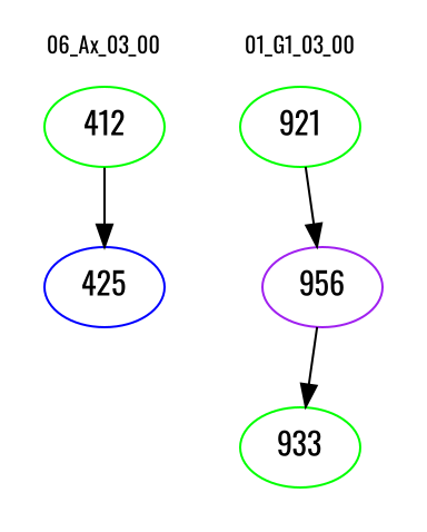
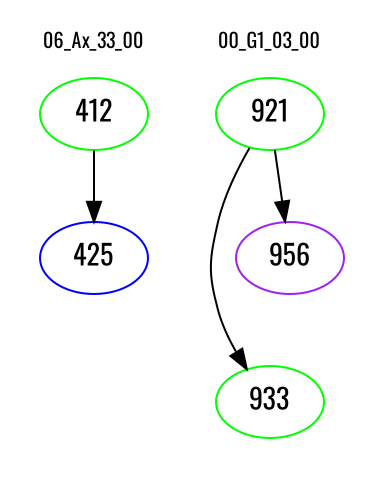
  digraph {
    fontname=Oswald
    node [color=green fontname=Oswald]
    edge [color=black fontname=Oswald]
    n1 [label=412]
    n2 [color=blue label=425]
    n3 [label=921]
    n4 [label=933]
    n5 [color=purple label=956]
    subgraph cluster_1 {
      color=white
      fontsize=10
-     label="06_Ax_03_00"
+     label="06_Ax_33_00"
      n1
      n2
    }
    subgraph cluster_2 {
      color=white
      fontsize=10
-     label="01_G1_03_00"
+     label="00_G1_03_00"
      n3
      n4
      n5
    }
    n1 -> n2
-   n5 -> n4
+   n3 -> n4
    n3 -> n5
  }
